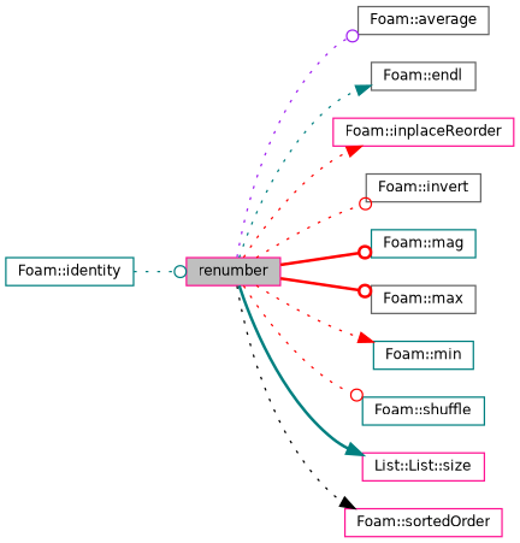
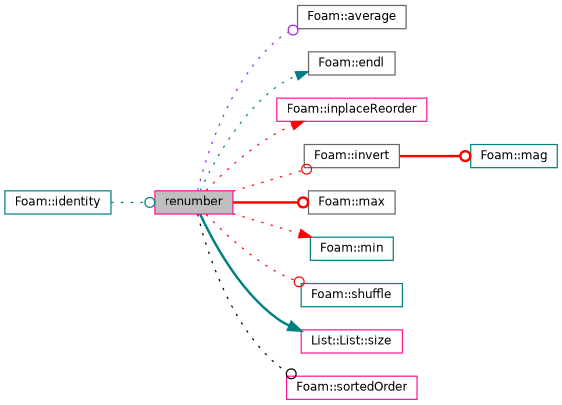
  digraph {
    fontname="DejaVu Sans"
    rankdir=LR
    node [color=deeppink fontname="DejaVu Sans" fontsize=10 shape=record]
    edge [arrowhead=odot color=red fontname="DejaVu Sans" fontsize=10 labelfontname=FreeSans labelfontsize=10 style=dotted]
    n1 [fillcolor=grey75 fontcolor=black height=0.2 label=renumber style=filled width=0.4]
    n2 [color=gray40 height=0.2 label="Foam::average" width=0.4]
    n3 [color=gray40 height=0.2 label="Foam::endl" width=0.4]
    n4 [height=0.2 label="Foam::inplaceReorder" width=0.4]
    n5 [color=gray40 height=0.2 label="Foam::invert" width=0.4]
    n6 [color=teal height=0.2 label="Foam::mag" width=0.4]
    n7 [color=gray40 height=0.2 label="Foam::max" width=0.4]
    n8 [color=teal height=0.2 label="Foam::min" width=0.4]
    n9 [color=teal height=0.2 label="Foam::shuffle" width=0.4]
    n10 [height=0.2 label="List::List::size" width=0.4]
    n11 [height=0.2 label="Foam::sortedOrder" width=0.4]
    n12 [color=teal height=0.2 label="Foam::identity" width=0.4]
    n1 -> n2 [color=purple]
    n1 -> n3 [arrowhead=normal color=teal]
    n1 -> n4 [arrowhead=normal]
    n1 -> n5
-   n1 -> n6 [style=bold]
+   n5 -> n6 [style=bold]
    n1 -> n7 [style=bold]
    n1 -> n8 [arrowhead=normal]
    n1 -> n9
    n1 -> n10 [arrowhead=normal color=teal style=bold]
-   n1 -> n11 [arrowhead=normal color=black]
+   n1 -> n11 [color=black]
    n12 -> n1 [color=teal]
  }
